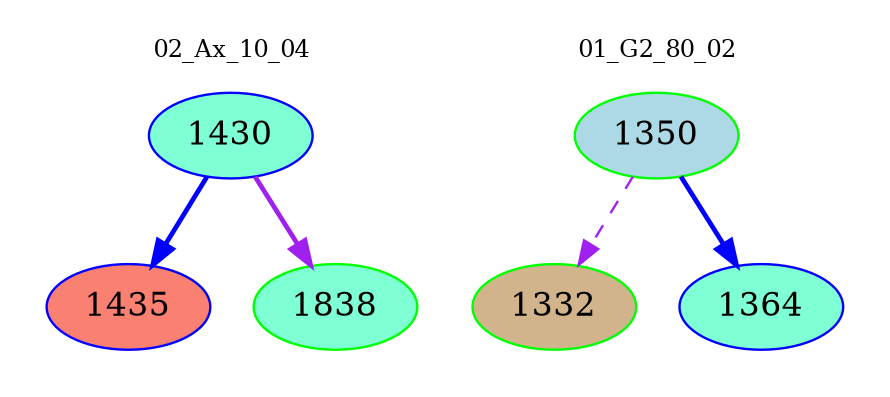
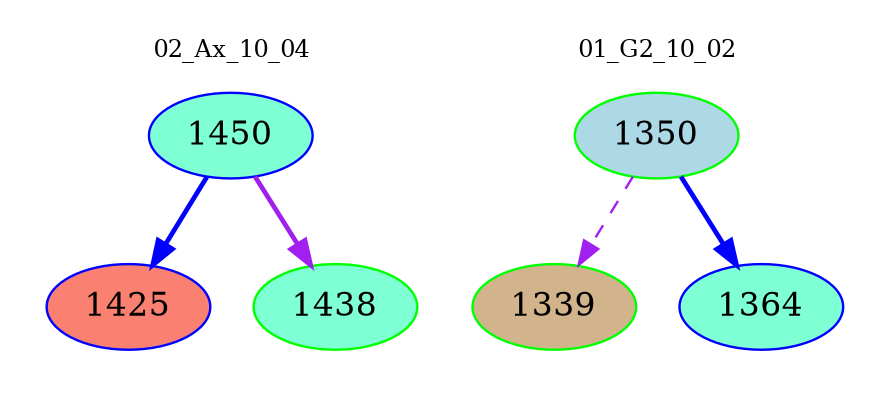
  digraph {
    node [color=blue fillcolor=aquamarine style=filled]
    edge [color=blue style=bold]
-   n1 [label=1430]
-   n2 [fillcolor=salmon label=1435]
-   n3 [color=green label=1838]
+   n1 [label=1450]
+   n2 [fillcolor=salmon label=1425]
+   n3 [color=green label=1438]
    n4 [color=green fillcolor=lightblue label=1350]
-   n5 [color=green fillcolor=tan label=1332]
+   n5 [color=green fillcolor=tan label=1339]
    n6 [label=1364]
    subgraph cluster_1 {
      color=white
      fontsize=10
      label="02_Ax_10_04"
      n1
      n2
      n3
    }
    subgraph cluster_2 {
      color=white
      fontsize=10
-     label="01_G2_80_02"
+     label="01_G2_10_02"
      n4
      n5
      n6
    }
    n1 -> n2
    n1 -> n3 [color=purple]
    n4 -> n5 [color=purple style=dashed]
    n4 -> n6
  }
